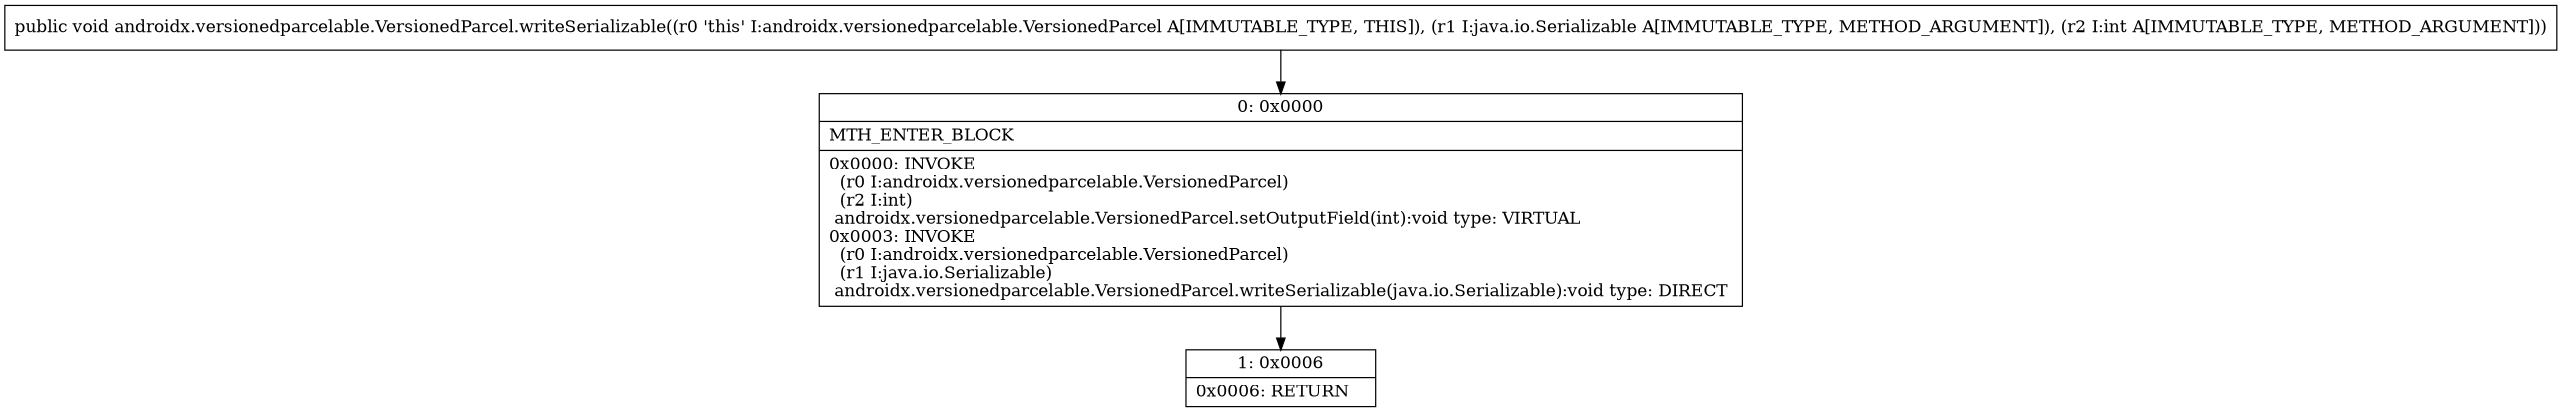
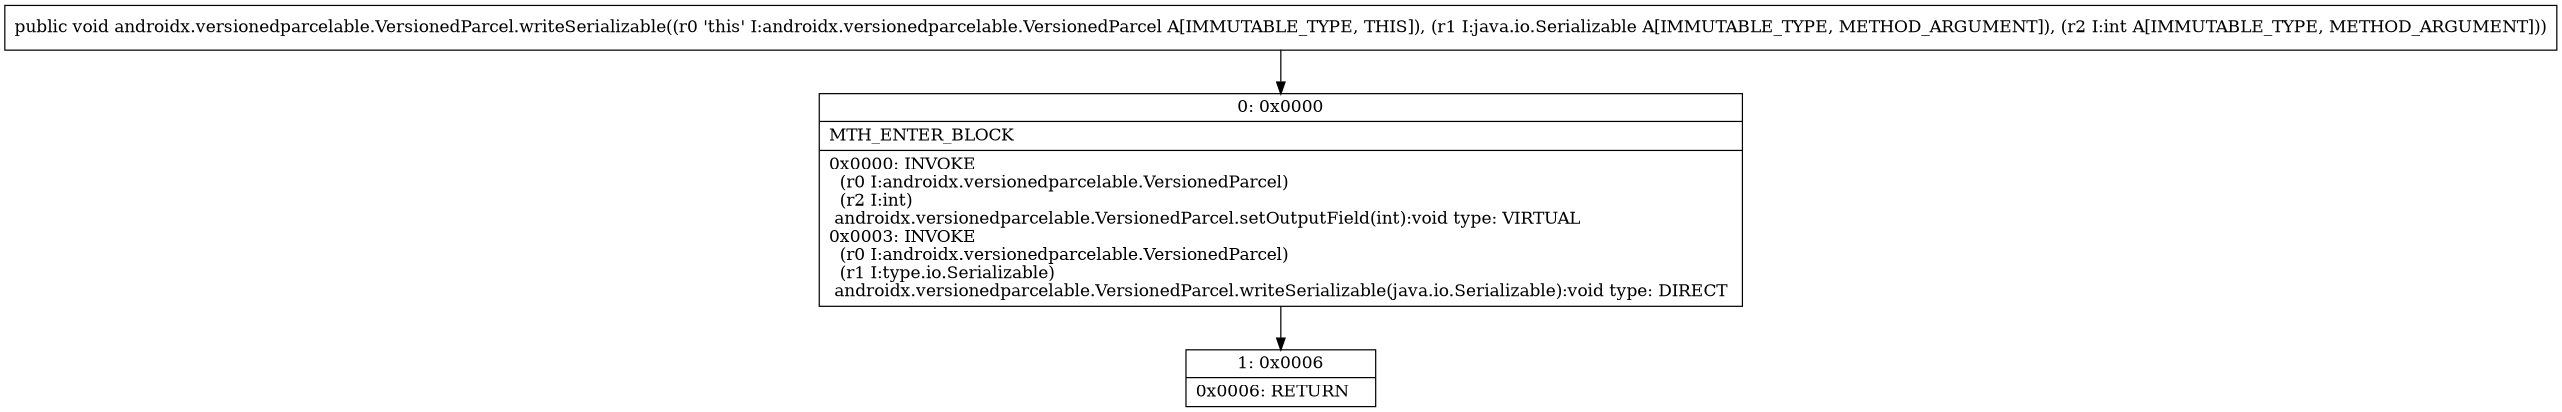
  digraph {
    node [shape=record]
-   n1 [label="{0\:\ 0x0000|MTH_ENTER_BLOCK\l|0x0000: INVOKE  \l  (r0 I:androidx.versionedparcelable.VersionedParcel)\l  (r2 I:int)\l androidx.versionedparcelable.VersionedParcel.setOutputField(int):void type: VIRTUAL \l0x0003: INVOKE  \l  (r0 I:androidx.versionedparcelable.VersionedParcel)\l  (r1 I:java.io.Serializable)\l androidx.versionedparcelable.VersionedParcel.writeSerializable(java.io.Serializable):void type: DIRECT \l}"]
+   n1 [label="{0\:\ 0x0000|MTH_ENTER_BLOCK\l|0x0000: INVOKE  \l  (r0 I:androidx.versionedparcelable.VersionedParcel)\l  (r2 I:int)\l androidx.versionedparcelable.VersionedParcel.setOutputField(int):void type: VIRTUAL \l0x0003: INVOKE  \l  (r0 I:androidx.versionedparcelable.VersionedParcel)\l  (r1 I:type.io.Serializable)\l androidx.versionedparcelable.VersionedParcel.writeSerializable(java.io.Serializable):void type: DIRECT \l}"]
    n2 [label="{1\:\ 0x0006|0x0006: RETURN   \l}"]
    n3 [label="{public void androidx.versionedparcelable.VersionedParcel.writeSerializable((r0 'this' I:androidx.versionedparcelable.VersionedParcel A[IMMUTABLE_TYPE, THIS]), (r1 I:java.io.Serializable A[IMMUTABLE_TYPE, METHOD_ARGUMENT]), (r2 I:int A[IMMUTABLE_TYPE, METHOD_ARGUMENT])) }"]
    n1 -> n2
    n3 -> n1
  }
